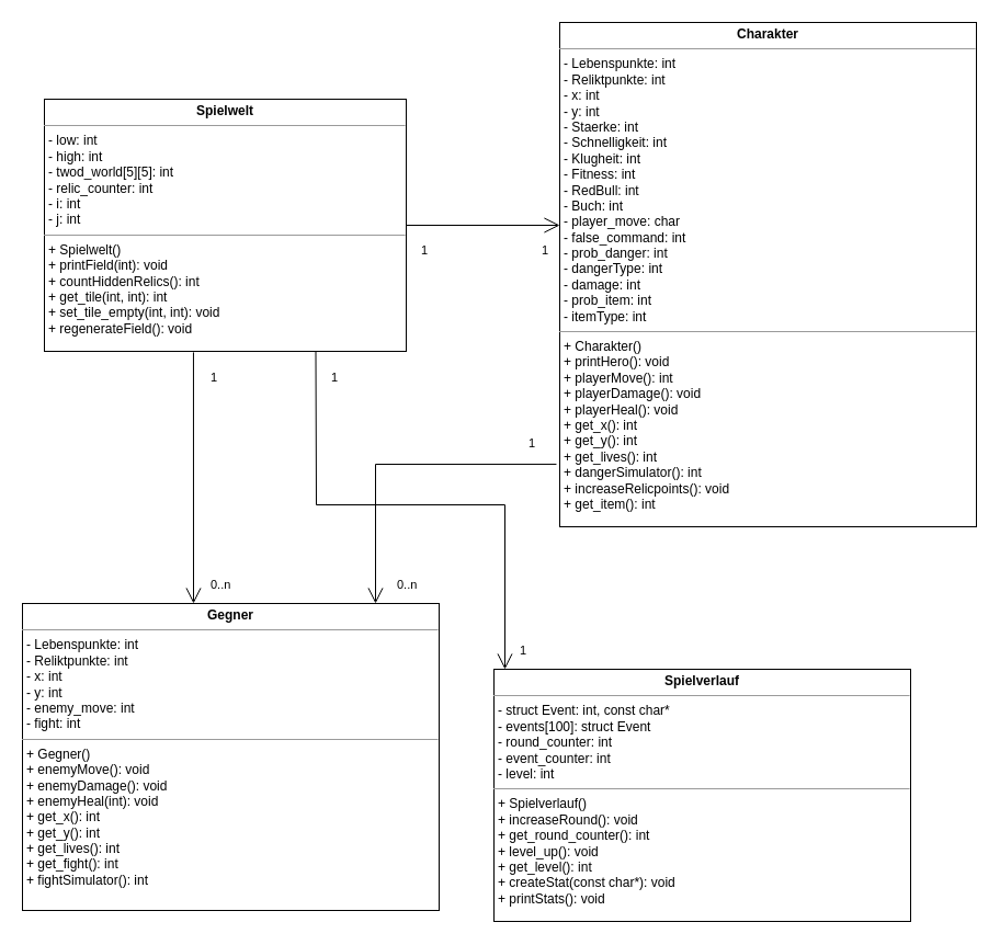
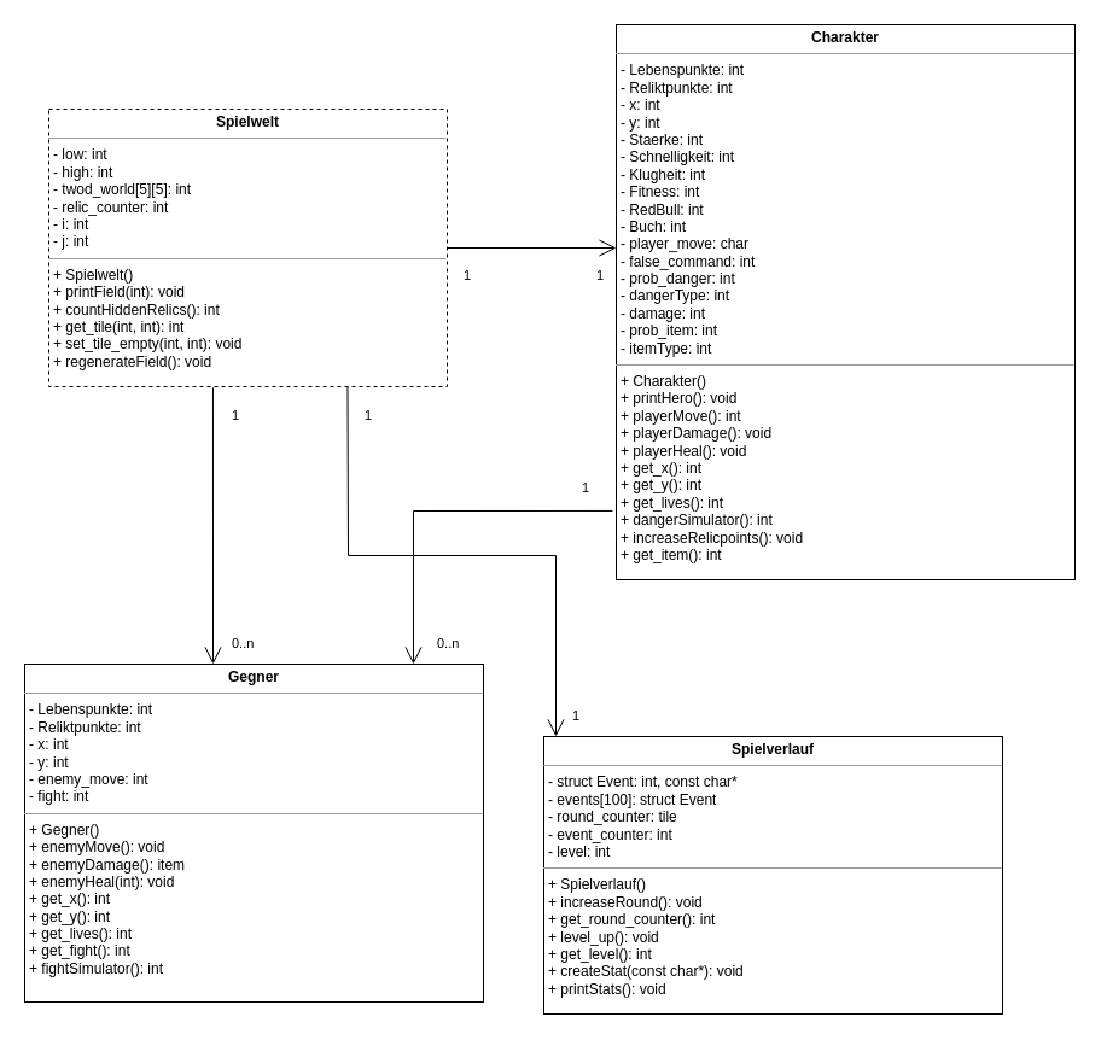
  <mxCell id="0" />
  <mxCell id="1" parent="0" />
- <mxCell id="2" value="&lt;p style=&quot;margin:0px;margin-top:4px;text-align:center;&quot;&gt;&lt;b&gt;Spielwelt&lt;/b&gt;&lt;br&gt;&lt;/p&gt;&lt;hr size=&quot;1&quot;&gt;&lt;p style=&quot;margin:0px;margin-left:4px;&quot;&gt;- low: int&lt;br&gt;- high: int&lt;/p&gt;&lt;p style=&quot;margin:0px;margin-left:4px;&quot;&gt;- twod_world[5][5]: int&lt;br&gt;&lt;/p&gt;&lt;p style=&quot;margin:0px;margin-left:4px;&quot;&gt;- relic_counter: int&lt;br&gt;&lt;/p&gt;&lt;p style=&quot;margin:0px;margin-left:4px;&quot;&gt;- i: int&lt;br&gt;&lt;/p&gt;&lt;p style=&quot;margin:0px;margin-left:4px;&quot;&gt;- j: int&lt;/p&gt;&lt;hr size=&quot;1&quot;&gt;&lt;p style=&quot;margin:0px;margin-left:4px;&quot;&gt;+ Spielwelt()&lt;br&gt;+ printField(int): void&lt;/p&gt;&lt;p style=&quot;margin:0px;margin-left:4px;&quot;&gt;+&amp;nbsp;countHiddenRelics(): int&lt;/p&gt;&lt;p style=&quot;margin:0px;margin-left:4px;&quot;&gt;+&amp;nbsp;get_tile(int, int): int&amp;nbsp;&lt;/p&gt;&lt;p style=&quot;margin:0px;margin-left:4px;&quot;&gt;+&amp;nbsp;set_tile_empty(int, int): void&lt;/p&gt;&lt;p style=&quot;margin:0px;margin-left:4px;&quot;&gt;+&amp;nbsp;regenerateField(): void&lt;/p&gt;" style="verticalAlign=top;align=left;overflow=fill;fontSize=12;fontFamily=Helvetica;html=1;" parent="1" vertex="1"><mxGeometry x="40" y="90" width="330" height="230" as="geometry" /></mxCell>
+ <mxCell id="2" value="&lt;p style=&quot;margin:0px;margin-top:4px;text-align:center;&quot;&gt;&lt;b&gt;Spielwelt&lt;/b&gt;&lt;br&gt;&lt;/p&gt;&lt;hr size=&quot;1&quot;&gt;&lt;p style=&quot;margin:0px;margin-left:4px;&quot;&gt;- low: int&lt;br&gt;- high: int&lt;/p&gt;&lt;p style=&quot;margin:0px;margin-left:4px;&quot;&gt;- twod_world[5][5]: int&lt;br&gt;&lt;/p&gt;&lt;p style=&quot;margin:0px;margin-left:4px;&quot;&gt;- relic_counter: int&lt;br&gt;&lt;/p&gt;&lt;p style=&quot;margin:0px;margin-left:4px;&quot;&gt;- i: int&lt;br&gt;&lt;/p&gt;&lt;p style=&quot;margin:0px;margin-left:4px;&quot;&gt;- j: int&lt;/p&gt;&lt;hr size=&quot;1&quot;&gt;&lt;p style=&quot;margin:0px;margin-left:4px;&quot;&gt;+ Spielwelt()&lt;br&gt;+ printField(int): void&lt;/p&gt;&lt;p style=&quot;margin:0px;margin-left:4px;&quot;&gt;+&amp;nbsp;countHiddenRelics(): int&lt;/p&gt;&lt;p style=&quot;margin:0px;margin-left:4px;&quot;&gt;+&amp;nbsp;get_tile(int, int): int&amp;nbsp;&lt;/p&gt;&lt;p style=&quot;margin:0px;margin-left:4px;&quot;&gt;+&amp;nbsp;set_tile_empty(int, int): void&lt;/p&gt;&lt;p style=&quot;margin:0px;margin-left:4px;&quot;&gt;+&amp;nbsp;regenerateField(): void&lt;/p&gt;" style="verticalAlign=top;align=left;overflow=fill;fontSize=12;fontFamily=Helvetica;html=1;dashed=1;" parent="1" vertex="1"><mxGeometry x="40" y="90" width="330" height="230" as="geometry" /></mxCell>
  <mxCell id="3" value="&lt;p style=&quot;margin:0px;margin-top:4px;text-align:center;&quot;&gt;&lt;b&gt;Charakter&lt;/b&gt;&lt;/p&gt;&lt;hr size=&quot;1&quot;&gt;&lt;p style=&quot;margin:0px;margin-left:4px;&quot;&gt;- Lebenspunkte: int&lt;br&gt;- Reliktpunkte: int&lt;/p&gt;&lt;p style=&quot;margin:0px;margin-left:4px;&quot;&gt;- x: int&lt;br&gt;&lt;/p&gt;&lt;p style=&quot;margin:0px;margin-left:4px;&quot;&gt;- y: int&lt;br&gt;&lt;/p&gt;&lt;p style=&quot;margin:0px;margin-left:4px;&quot;&gt;-&amp;nbsp;Staerke: int&lt;/p&gt;&lt;p style=&quot;margin:0px;margin-left:4px;&quot;&gt;-&amp;nbsp;Schnelligkeit: int&lt;/p&gt;&lt;p style=&quot;margin:0px;margin-left:4px;&quot;&gt;-&amp;nbsp;Klugheit: int&lt;/p&gt;&lt;p style=&quot;margin:0px;margin-left:4px;&quot;&gt;- Fitness: int&lt;/p&gt;&lt;p style=&quot;margin:0px;margin-left:4px;&quot;&gt;- RedBull: int&lt;/p&gt;&lt;p style=&quot;margin:0px;margin-left:4px;&quot;&gt;- Buch: int&lt;/p&gt;&lt;p style=&quot;margin:0px;margin-left:4px;&quot;&gt;- player_move: char&lt;br&gt;&lt;/p&gt;&lt;p style=&quot;margin:0px;margin-left:4px;&quot;&gt;- false_command: int&lt;/p&gt;&lt;p style=&quot;margin:0px;margin-left:4px;&quot;&gt;-&amp;nbsp;prob_danger: int&lt;/p&gt;&lt;p style=&quot;margin:0px;margin-left:4px;&quot;&gt;-&amp;nbsp;dangerType: int&lt;/p&gt;&lt;p style=&quot;margin:0px;margin-left:4px;&quot;&gt;- damage: int&lt;/p&gt;&lt;p style=&quot;margin:0px;margin-left:4px;&quot;&gt;- prob_item: int&lt;/p&gt;&lt;p style=&quot;margin:0px;margin-left:4px;&quot;&gt;- itemType: int&lt;/p&gt;&lt;hr size=&quot;1&quot;&gt;&lt;p style=&quot;margin:0px;margin-left:4px;&quot;&gt;+ Charakter()&lt;br&gt;+ printHero(): void&lt;/p&gt;&lt;p style=&quot;margin:0px;margin-left:4px;&quot;&gt;+&amp;nbsp;playerMove(): int&lt;/p&gt;&lt;p style=&quot;margin:0px;margin-left:4px;&quot;&gt;+&amp;nbsp;playerDamage(): void&lt;/p&gt;&lt;p style=&quot;margin:0px;margin-left:4px;&quot;&gt;+&amp;nbsp;playerHeal(): void&lt;/p&gt;&lt;p style=&quot;margin:0px;margin-left:4px;&quot;&gt;+ get_x(): int&lt;/p&gt;&lt;p style=&quot;margin:0px;margin-left:4px;&quot;&gt;+&amp;nbsp;get_y(): int&lt;/p&gt;&lt;p style=&quot;margin:0px;margin-left:4px;&quot;&gt;+&amp;nbsp;get_lives(): int&lt;/p&gt;&lt;p style=&quot;margin:0px;margin-left:4px;&quot;&gt;+&amp;nbsp;dangerSimulator(): int&lt;/p&gt;&lt;p style=&quot;margin:0px;margin-left:4px;&quot;&gt;+&amp;nbsp;increaseRelicpoints(): void&lt;/p&gt;&lt;p style=&quot;margin:0px;margin-left:4px;&quot;&gt;+&amp;nbsp;get_item(): int&lt;/p&gt;" style="verticalAlign=top;align=left;overflow=fill;fontSize=12;fontFamily=Helvetica;html=1;" parent="1" vertex="1"><mxGeometry x="510" y="20" width="380" height="460" as="geometry" /></mxCell>
- <mxCell id="4" value="&lt;p style=&quot;margin:0px;margin-top:4px;text-align:center;&quot;&gt;&lt;b&gt;Gegner&lt;/b&gt;&lt;/p&gt;&lt;hr size=&quot;1&quot;&gt;&lt;p style=&quot;margin:0px;margin-left:4px;&quot;&gt;- Lebenspunkte: int&lt;br&gt;- Reliktpunkte: int&lt;/p&gt;&lt;p style=&quot;margin:0px;margin-left:4px;&quot;&gt;- x: int&lt;br&gt;&lt;/p&gt;&lt;p style=&quot;margin:0px;margin-left:4px;&quot;&gt;- y: int&lt;br&gt;&lt;/p&gt;&lt;p style=&quot;margin:0px;margin-left:4px;&quot;&gt;- enemy_move: int&lt;br&gt;&lt;/p&gt;&lt;p style=&quot;margin:0px;margin-left:4px;&quot;&gt;- fight: int&lt;/p&gt;&lt;hr size=&quot;1&quot;&gt;&lt;p style=&quot;margin:0px;margin-left:4px;&quot;&gt;+ Gegner()&lt;br&gt;&lt;/p&gt;&lt;p style=&quot;margin:0px;margin-left:4px;&quot;&gt;+ enemyMove(): void&lt;/p&gt;&lt;p style=&quot;margin:0px;margin-left:4px;&quot;&gt;+ enemyDamage(): void&lt;/p&gt;&lt;p style=&quot;margin:0px;margin-left:4px;&quot;&gt;+ enemyHeal(int): void&lt;/p&gt;&lt;p style=&quot;margin:0px;margin-left:4px;&quot;&gt;+ get_x(): int&lt;/p&gt;&lt;p style=&quot;margin:0px;margin-left:4px;&quot;&gt;+&amp;nbsp;get_y(): int&lt;/p&gt;&lt;p style=&quot;margin:0px;margin-left:4px;&quot;&gt;+&amp;nbsp;get_lives(): int&lt;/p&gt;&lt;p style=&quot;margin:0px;margin-left:4px;&quot;&gt;+&amp;nbsp;get_fight(): int&lt;/p&gt;&lt;p style=&quot;margin:0px;margin-left:4px;&quot;&gt;+&amp;nbsp;fightSimulator(): int&lt;/p&gt;" style="verticalAlign=top;align=left;overflow=fill;fontSize=12;fontFamily=Helvetica;html=1;" parent="1" vertex="1"><mxGeometry x="20" y="550" width="380" height="280" as="geometry" /></mxCell>
- <mxCell id="5" value="&lt;p style=&quot;margin:0px;margin-top:4px;text-align:center;&quot;&gt;&lt;b&gt;Spielverlauf&lt;/b&gt;&lt;/p&gt;&lt;hr size=&quot;1&quot;&gt;&lt;p style=&quot;margin:0px;margin-left:4px;&quot;&gt;- struct Event: int, const char*&lt;br&gt;- events[100]:&amp;nbsp;struct Event&lt;/p&gt;&lt;p style=&quot;margin:0px;margin-left:4px;&quot;&gt;- round_counter: int&lt;br&gt;&lt;/p&gt;&lt;p style=&quot;margin:0px;margin-left:4px;&quot;&gt;- event_counter: int&lt;br&gt;&lt;/p&gt;&lt;p style=&quot;margin:0px;margin-left:4px;&quot;&gt;- level: int&lt;/p&gt;&lt;hr size=&quot;1&quot;&gt;&lt;p style=&quot;margin:0px;margin-left:4px;&quot;&gt;+ Spielverlauf()&lt;br&gt;&lt;/p&gt;&lt;p style=&quot;margin:0px;margin-left:4px;&quot;&gt;+ increaseRound(): void&lt;/p&gt;&lt;p style=&quot;margin:0px;margin-left:4px;&quot;&gt;+ get_round_counter(): int&lt;/p&gt;&lt;p style=&quot;margin:0px;margin-left:4px;&quot;&gt;+ level_up(): void&lt;/p&gt;&lt;p style=&quot;margin:0px;margin-left:4px;&quot;&gt;+ get_level(): int&lt;/p&gt;&lt;p style=&quot;margin:0px;margin-left:4px;&quot;&gt;+&amp;nbsp;createStat(const char*): void&lt;/p&gt;&lt;p style=&quot;margin:0px;margin-left:4px;&quot;&gt;+&amp;nbsp;printStats(): void&lt;/p&gt;" style="verticalAlign=top;align=left;overflow=fill;fontSize=12;fontFamily=Helvetica;html=1;" parent="1" vertex="1"><mxGeometry x="450" y="610" width="380" height="230" as="geometry" /></mxCell>
+ <mxCell id="4" value="&lt;p style=&quot;margin:0px;margin-top:4px;text-align:center;&quot;&gt;&lt;b&gt;Gegner&lt;/b&gt;&lt;/p&gt;&lt;hr size=&quot;1&quot;&gt;&lt;p style=&quot;margin:0px;margin-left:4px;&quot;&gt;- Lebenspunkte: int&lt;br&gt;- Reliktpunkte: int&lt;/p&gt;&lt;p style=&quot;margin:0px;margin-left:4px;&quot;&gt;- x: int&lt;br&gt;&lt;/p&gt;&lt;p style=&quot;margin:0px;margin-left:4px;&quot;&gt;- y: int&lt;br&gt;&lt;/p&gt;&lt;p style=&quot;margin:0px;margin-left:4px;&quot;&gt;- enemy_move: int&lt;br&gt;&lt;/p&gt;&lt;p style=&quot;margin:0px;margin-left:4px;&quot;&gt;- fight: int&lt;/p&gt;&lt;hr size=&quot;1&quot;&gt;&lt;p style=&quot;margin:0px;margin-left:4px;&quot;&gt;+ Gegner()&lt;br&gt;&lt;/p&gt;&lt;p style=&quot;margin:0px;margin-left:4px;&quot;&gt;+ enemyMove(): void&lt;/p&gt;&lt;p style=&quot;margin:0px;margin-left:4px;&quot;&gt;+ enemyDamage(): item&lt;/p&gt;&lt;p style=&quot;margin:0px;margin-left:4px;&quot;&gt;+ enemyHeal(int): void&lt;/p&gt;&lt;p style=&quot;margin:0px;margin-left:4px;&quot;&gt;+ get_x(): int&lt;/p&gt;&lt;p style=&quot;margin:0px;margin-left:4px;&quot;&gt;+&amp;nbsp;get_y(): int&lt;/p&gt;&lt;p style=&quot;margin:0px;margin-left:4px;&quot;&gt;+&amp;nbsp;get_lives(): int&lt;/p&gt;&lt;p style=&quot;margin:0px;margin-left:4px;&quot;&gt;+&amp;nbsp;get_fight(): int&lt;/p&gt;&lt;p style=&quot;margin:0px;margin-left:4px;&quot;&gt;+&amp;nbsp;fightSimulator(): int&lt;/p&gt;" style="verticalAlign=top;align=left;overflow=fill;fontSize=12;fontFamily=Helvetica;html=1;" parent="1" vertex="1"><mxGeometry x="20" y="550" width="380" height="280" as="geometry" /></mxCell>
+ <mxCell id="5" value="&lt;p style=&quot;margin:0px;margin-top:4px;text-align:center;&quot;&gt;&lt;b&gt;Spielverlauf&lt;/b&gt;&lt;/p&gt;&lt;hr size=&quot;1&quot;&gt;&lt;p style=&quot;margin:0px;margin-left:4px;&quot;&gt;- struct Event: int, const char*&lt;br&gt;- events[100]:&amp;nbsp;struct Event&lt;/p&gt;&lt;p style=&quot;margin:0px;margin-left:4px;&quot;&gt;- round_counter: tile&lt;br&gt;&lt;/p&gt;&lt;p style=&quot;margin:0px;margin-left:4px;&quot;&gt;- event_counter: int&lt;br&gt;&lt;/p&gt;&lt;p style=&quot;margin:0px;margin-left:4px;&quot;&gt;- level: int&lt;/p&gt;&lt;hr size=&quot;1&quot;&gt;&lt;p style=&quot;margin:0px;margin-left:4px;&quot;&gt;+ Spielverlauf()&lt;br&gt;&lt;/p&gt;&lt;p style=&quot;margin:0px;margin-left:4px;&quot;&gt;+ increaseRound(): void&lt;/p&gt;&lt;p style=&quot;margin:0px;margin-left:4px;&quot;&gt;+ get_round_counter(): int&lt;/p&gt;&lt;p style=&quot;margin:0px;margin-left:4px;&quot;&gt;+ level_up(): void&lt;/p&gt;&lt;p style=&quot;margin:0px;margin-left:4px;&quot;&gt;+ get_level(): int&lt;/p&gt;&lt;p style=&quot;margin:0px;margin-left:4px;&quot;&gt;+&amp;nbsp;createStat(const char*): void&lt;/p&gt;&lt;p style=&quot;margin:0px;margin-left:4px;&quot;&gt;+&amp;nbsp;printStats(): void&lt;/p&gt;" style="verticalAlign=top;align=left;overflow=fill;fontSize=12;fontFamily=Helvetica;html=1;" parent="1" vertex="1"><mxGeometry x="450" y="610" width="380" height="230" as="geometry" /></mxCell>
  <mxCell id="6" value="1" style="edgeLabel;resizable=0;html=1;align=right;verticalAlign=top;" connectable="0" vertex="1" parent="1"><mxGeometry x="420" y="214.92" as="geometry"><mxPoint x="-30" as="offset" /></mxGeometry></mxCell>
  <mxCell id="7" style="edgeStyle=orthogonalEdgeStyle;rounded=0;orthogonalLoop=1;jettySize=auto;html=1;exitX=0;exitY=0.25;exitDx=0;exitDy=0;" edge="1" parent="1" source="8"><mxGeometry relative="1" as="geometry"><mxPoint x="190" y="340" as="targetPoint" /></mxGeometry></mxCell>
  <mxCell id="8" value="&lt;span style=&quot;color: rgb(0, 0, 0); font-family: Helvetica; font-size: 11px; font-style: normal; font-variant-ligatures: normal; font-variant-caps: normal; font-weight: 400; letter-spacing: normal; orphans: 2; text-align: right; text-indent: 0px; text-transform: none; widows: 2; word-spacing: 0px; -webkit-text-stroke-width: 0px; background-color: rgb(255, 255, 255); text-decoration-thickness: initial; text-decoration-style: initial; text-decoration-color: initial; float: none; display: inline !important;&quot;&gt;1&lt;/span&gt;" style="text;whiteSpace=wrap;html=1;" vertex="1" parent="1"><mxGeometry x="190" y="330" width="40" height="40" as="geometry" /></mxCell>
  <mxCell id="9" value="&lt;span style=&quot;color: rgb(0, 0, 0); font-family: Helvetica; font-size: 11px; font-style: normal; font-variant-ligatures: normal; font-variant-caps: normal; font-weight: 400; letter-spacing: normal; orphans: 2; text-align: right; text-indent: 0px; text-transform: none; widows: 2; word-spacing: 0px; -webkit-text-stroke-width: 0px; background-color: rgb(255, 255, 255); text-decoration-thickness: initial; text-decoration-style: initial; text-decoration-color: initial; float: none; display: inline !important;&quot;&gt;1&lt;/span&gt;" style="text;whiteSpace=wrap;html=1;" vertex="1" parent="1"><mxGeometry x="480" y="390" width="40" height="40" as="geometry" /></mxCell>
  <mxCell id="10" value="0..n" style="edgeLabel;resizable=0;html=1;align=left;verticalAlign=top;" connectable="0" vertex="1" parent="1"><mxGeometry x="360" y="520" as="geometry" /></mxCell>
  <mxCell id="11" value="" style="endArrow=open;endFill=1;endSize=12;html=1;rounded=0;exitX=0.412;exitY=1.004;exitDx=0;exitDy=0;exitPerimeter=0;" edge="1" parent="1" source="2"><mxGeometry width="160" relative="1" as="geometry"><mxPoint x="70" y="470" as="sourcePoint" /><mxPoint x="176" y="550" as="targetPoint" /></mxGeometry></mxCell>
  <mxCell id="12" value="0..n" style="edgeLabel;resizable=0;html=1;align=left;verticalAlign=top;" connectable="0" vertex="1" parent="1"><mxGeometry x="190" y="520" as="geometry" /></mxCell>
  <mxCell id="13" value="1" style="edgeLabel;resizable=0;html=1;align=right;verticalAlign=top;" connectable="0" vertex="1" parent="1"><mxGeometry x="480" y="580" as="geometry" /></mxCell>
  <mxCell id="14" value="" style="endArrow=open;endFill=1;endSize=12;html=1;rounded=0;exitX=0.75;exitY=1;exitDx=0;exitDy=0;" edge="1" parent="1" source="2"><mxGeometry width="160" relative="1" as="geometry"><mxPoint x="210" y="410" as="sourcePoint" /><mxPoint x="460" y="610" as="targetPoint" /><Array as="points"><mxPoint x="288" y="460" /><mxPoint x="460" y="460" /></Array></mxGeometry></mxCell>
  <mxCell id="15" value="" style="endArrow=open;endFill=1;endSize=12;html=1;rounded=0;exitX=-0.008;exitY=0.876;exitDx=0;exitDy=0;exitPerimeter=0;" edge="1" parent="1" source="3"><mxGeometry width="160" relative="1" as="geometry"><mxPoint x="340" y="430" as="sourcePoint" /><mxPoint x="342" y="550" as="targetPoint" /><Array as="points"><mxPoint x="342" y="423" /></Array></mxGeometry></mxCell>
  <mxCell id="16" value="" style="endArrow=open;endFill=1;endSize=12;html=1;rounded=0;exitX=1;exitY=0.5;exitDx=0;exitDy=0;" edge="1" parent="1" source="2"><mxGeometry width="160" relative="1" as="geometry"><mxPoint x="400" y="240" as="sourcePoint" /><mxPoint x="510" y="205" as="targetPoint" /></mxGeometry></mxCell>
  <mxCell id="17" value="1" style="edgeLabel;resizable=0;html=1;align=right;verticalAlign=top;" connectable="0" vertex="1" parent="1"><mxGeometry x="500" y="214.92" as="geometry" /></mxCell>
  <mxCell id="18" value="&lt;span style=&quot;color: rgb(0, 0, 0); font-family: Helvetica; font-size: 11px; font-style: normal; font-variant-ligatures: normal; font-variant-caps: normal; font-weight: 400; letter-spacing: normal; orphans: 2; text-align: right; text-indent: 0px; text-transform: none; widows: 2; word-spacing: 0px; -webkit-text-stroke-width: 0px; background-color: rgb(255, 255, 255); text-decoration-thickness: initial; text-decoration-style: initial; text-decoration-color: initial; float: none; display: inline !important;&quot;&gt;1&lt;/span&gt;" style="text;whiteSpace=wrap;html=1;" vertex="1" parent="1"><mxGeometry x="300" y="330" width="30" height="40" as="geometry" /></mxCell>
